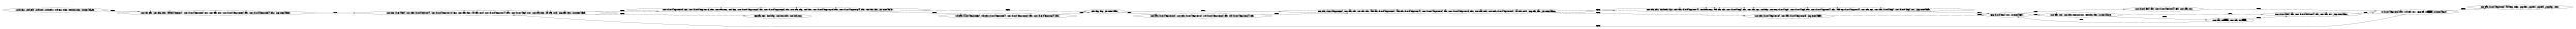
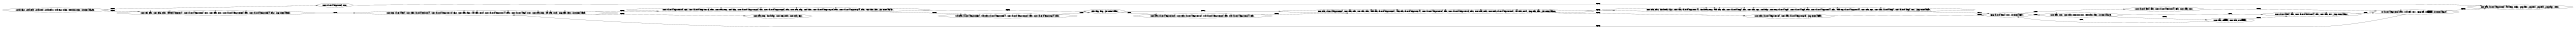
  digraph {
    rankdir=LR
    n1 [label="'push ebp', 'push edi', 'push esi', 'push ebx', 'sub esp, 0x3c', 'test ecx, ecx', 'je 0x804d625', "]
+   n2 [label="'mov dword [esp+0xc], 0x0', "]
    n3 [label="'mov esi, eax', 'mov ebp, edx', 'lea edi, [ecx-0x1]', 'mov dword [esp+0xc], 0x0', 'mov eax, 0x0', 'mov dword [esp+0x30], eax', 'mov dword [esp+0x34], ebp', 'jmp 0x804d5cd', "]
    n4 [label="'mov eax, dword [esp+0xc]', 'add esp, 0x3c', 'pop ebx', 'pop esi', 'pop edi', 'pop ebp', 'retn', "]
    n5 [label="'mov ecx, dword [esi]', 'mov ebx, dword [esi+0x4]', 'mov dword [esp+0x10], ebp', 'mov eax, ebp', 'sar eax, 0x1f', 'mov dword [esp+0x14], eax', 'mov dword [esp], 0x0', 'mov eax, ecx', 'sar eax, 0x1f', 'cmp eax, ebx', 'jne 0x804d50f', "]
    n6 [label="'mov dword [esp+0x18], ecx', 'mov dword [esp+0x1c], ebx', 'mov eax, ecx', 'mul ebp', 'mov dword [esp+0x28], eax', 'mov dword [esp+0x2c], edx', 'mov eax, ebp', 'mul ebx', 'mov dword [esp+0x20], eax', 'mov dword [esp+0x24], edx', 'test ebx, ebx', 'jns 0x804d543', "]
-   n7 [label="'ecx eax, ecx', 'imul ebp', 'mov ecx, edx', 'mov edx, ecx',"]
+   n7 [label="'mov eax, ecx', 'imul ebp', 'mov ecx, edx', 'mov edx, ecx', "]
    n8 [label="'test ebp, ebp', 'jns 0x804d557', "]
    n9 [label="'sub eax, dword [esp+0x30]', 'sbb edx, dword [esp+0x34]', 'mov dword [esp+0x20], eax', 'mov dword [esp+0x24], edx', "]
    n10 [label="'mov edx, dword [esp+0x2c]', 'mov eax, edx', 'xor edx, edx', 'add eax, dword [esp+0x20]', 'adc edx, dword [esp+0x24]', 'mov dword [esp+0x18], eax', 'mov dword [esp+0x1c], edx', 'mov eax, edx', 'mov edx, dword [esp+0x18]', 'sar edx, 0x1f', 'cmp edx, eax', 'jne 0x804d586', "]
    n11 [label="'mov eax, dword [esp+0x18]', 'mov edx, dword [esp+0x1c]', 'sub dword [esp+0x20], eax', 'sbb dword [esp+0x24], edx', "]
    n12 [label="'cmp dword [esp], 0x0', 'je 0x804d5b7', "]
    n13 [label="'mov dword [esi], eax', 'mov dword [esi+0x4], edx', 'mov eax, 0x0', "]
    n14 [label="'mov eax, 0x0', 'mov edx, 0x80000000', 'test ebx, ebx', 'js 0x804d619', "]
    n15 [label="'mov edx, ebx', 'imul edx, ebp', 'mov eax, dword [esp+0x14]', 'imul eax, ecx', 'add eax, edx', 'mov dword [esp], eax', 'mov eax, ecx', 'mul ebp', 'mov ecx, dword [esp]', 'mov dword [esp], eax', 'mov dword [esp+0x4], edx', 'add ecx, dword [esp+0x4]', 'mov edx, ecx', 'mov eax, dword [esp]', 'mov dword [esp], 0x1', 'jmp 0x804d5fb', "]
    n16 [label="'mov edx, dword [esp+0x18]', 'mov eax, dword [esp+0x28]', 'jmp 0x804d5fb', "]
    n17 [label="'or dword [esp+0xc], eax', 'sub edi, 0x1', 'cmp edi, 0xffffffff', 'je 0x804d62d', "]
    n18 [label="'mov dword [esi], eax', 'mov dword [esi+0x4], edx', 'mov eax, 0x1', 'jmp 0x804d5c1', "]
-   n19 [label="'mov eax, 0xffffffff', 'mov edx, 0x7fffffff', "]
+   n19 [label="'mov eax, 0fffffff', 'mov edx, 0x7fffffff',"]
+   n1 -> n2 [label=CFG]
    n1 -> n3 [label=CFG]
+   n2 -> n4 [label=CFG]
    n3 -> n5 [label=CFG]
    n5 -> n6 [label=CFG]
    n5 -> n7 [label=CFG]
    n6 -> n8 [label=CFG]
    n6 -> n9 [label=CFG]
    n8 -> n10 [label=CFG]
    n8 -> n11 [label=CFG]
    n9 -> n8 [label=CFG]
    n10 -> n15 [label=CFG]
    n10 -> n16 [label=CFG]
    n11 -> n10 [label=CFG]
    n12 -> n13 [label=CFG]
    n12 -> n14 [label=CFG]
    n13 -> n17 [label=CFG]
    n14 -> n18 [label=CFG]
    n14 -> n19 [label=CFG]
    n15 -> n12 [label=CFG]
    n16 -> n12 [label=CFG]
    n17 -> n4 [label=CFG]
    n17 -> n5 [label=CFG]
    n18 -> n17 [label=CFG]
    n19 -> n12 [label=CFG]
    n19 -> n18 [label=CFG]
  }
